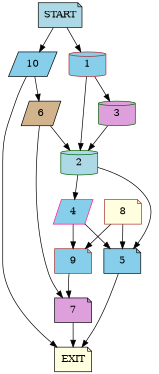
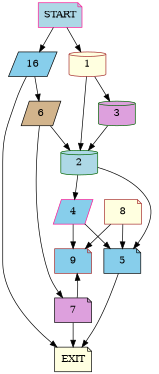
  digraph {
    node [color=black fillcolor=skyblue shape=note style=filled]
-   n1 [fillcolor=lightblue label=START]
-   1 [color=brown shape=cylinder]
-   10 [shape=parallelogram]
+   n1 [color=deeppink fillcolor=lightblue label=START]
+   1 [color=brown fillcolor=lightyellow shape=cylinder]
+   10 [shape=parallelogram label=16]
    2 [color=darkgreen fillcolor=lightblue shape=cylinder]
    3 [color=darkgreen fillcolor=plum shape=cylinder]
    n6 [fillcolor=lightyellow label=EXIT]
    6 [fillcolor=tan shape=parallelogram]
    4 [color=deeppink shape=parallelogram]
    5
    9 [color=brown]
    7 [fillcolor=plum]
    8 [color=brown fillcolor=lightyellow]
    n1 -> 1
    n1 -> 10
    1 -> 2
    1 -> 3
    10 -> n6
    10 -> 6
    2 -> 4
    2 -> 5
    3 -> 2
    6 -> 2
    6 -> 7
    4 -> 5
    4 -> 9
    5 -> n6
-   9 -> 7
+   7 -> 9
    7 -> n6
    8 -> 5
    8 -> 9
  }
